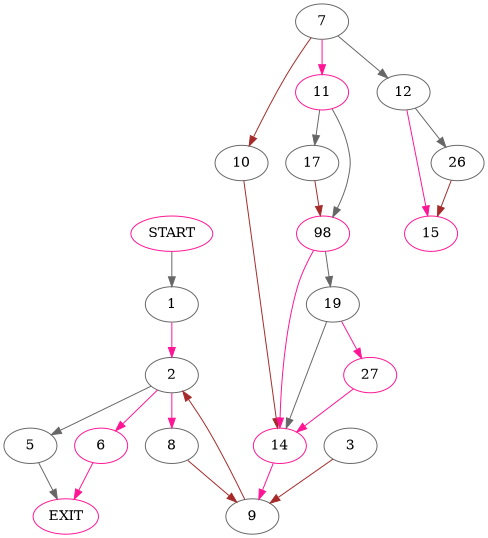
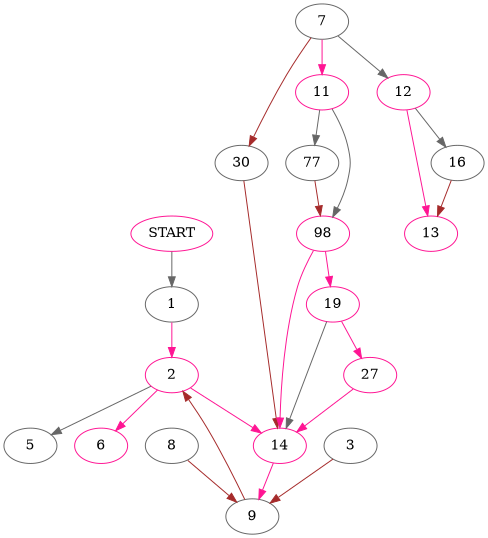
  digraph {
    node [color=deeppink]
    edge [color=deeppink]
    n1 [label=START]
    1 [color=gray40]
-   2 [color=gray40]
-   n4 [label=EXIT]
+   2
    5 [color=gray40]
    6
    8 [color=gray40]
    3 [color=gray40]
    9 [color=gray40]
    7 [color=gray40]
-   10 [color=gray40]
+   10 [color=gray40 label=30]
    11
-   12 [color=gray40]
+   12
    14
-   17 [color=gray40]
+   17 [color=gray40 label=77]
    n16 [label=98]
-   15
-   16 [color=gray40 label=26]
-   19 [color=gray40]
+   15 [label=13]
+   16 [color=gray40]
+   19
    n20 [label=27]
    n1 -> 1 [color=gray40]
    1 -> 2
    2 -> 5 [color=gray40]
    2 -> 6
-   2 -> 8
-   5 -> n4 [color=gray40]
-   6 -> n4
+   2 -> 14
    8 -> 9 [color=brown]
    3 -> 9 [color=brown]
    9 -> 2 [color=brown]
    7 -> 10 [color=brown]
    7 -> 11
    7 -> 12 [color=gray40]
    10 -> 14 [color=brown]
    11 -> 17 [color=gray40]
    11 -> n16 [color=gray40]
    12 -> 15
    12 -> 16 [color=gray40]
    14 -> 9
    17 -> n16 [color=brown]
    n16 -> 14
-   n16 -> 19 [color=gray40]
+   n16 -> 19
    16 -> 15 [color=brown]
    19 -> 14 [color=gray40]
    19 -> n20
    n20 -> 14
  }
